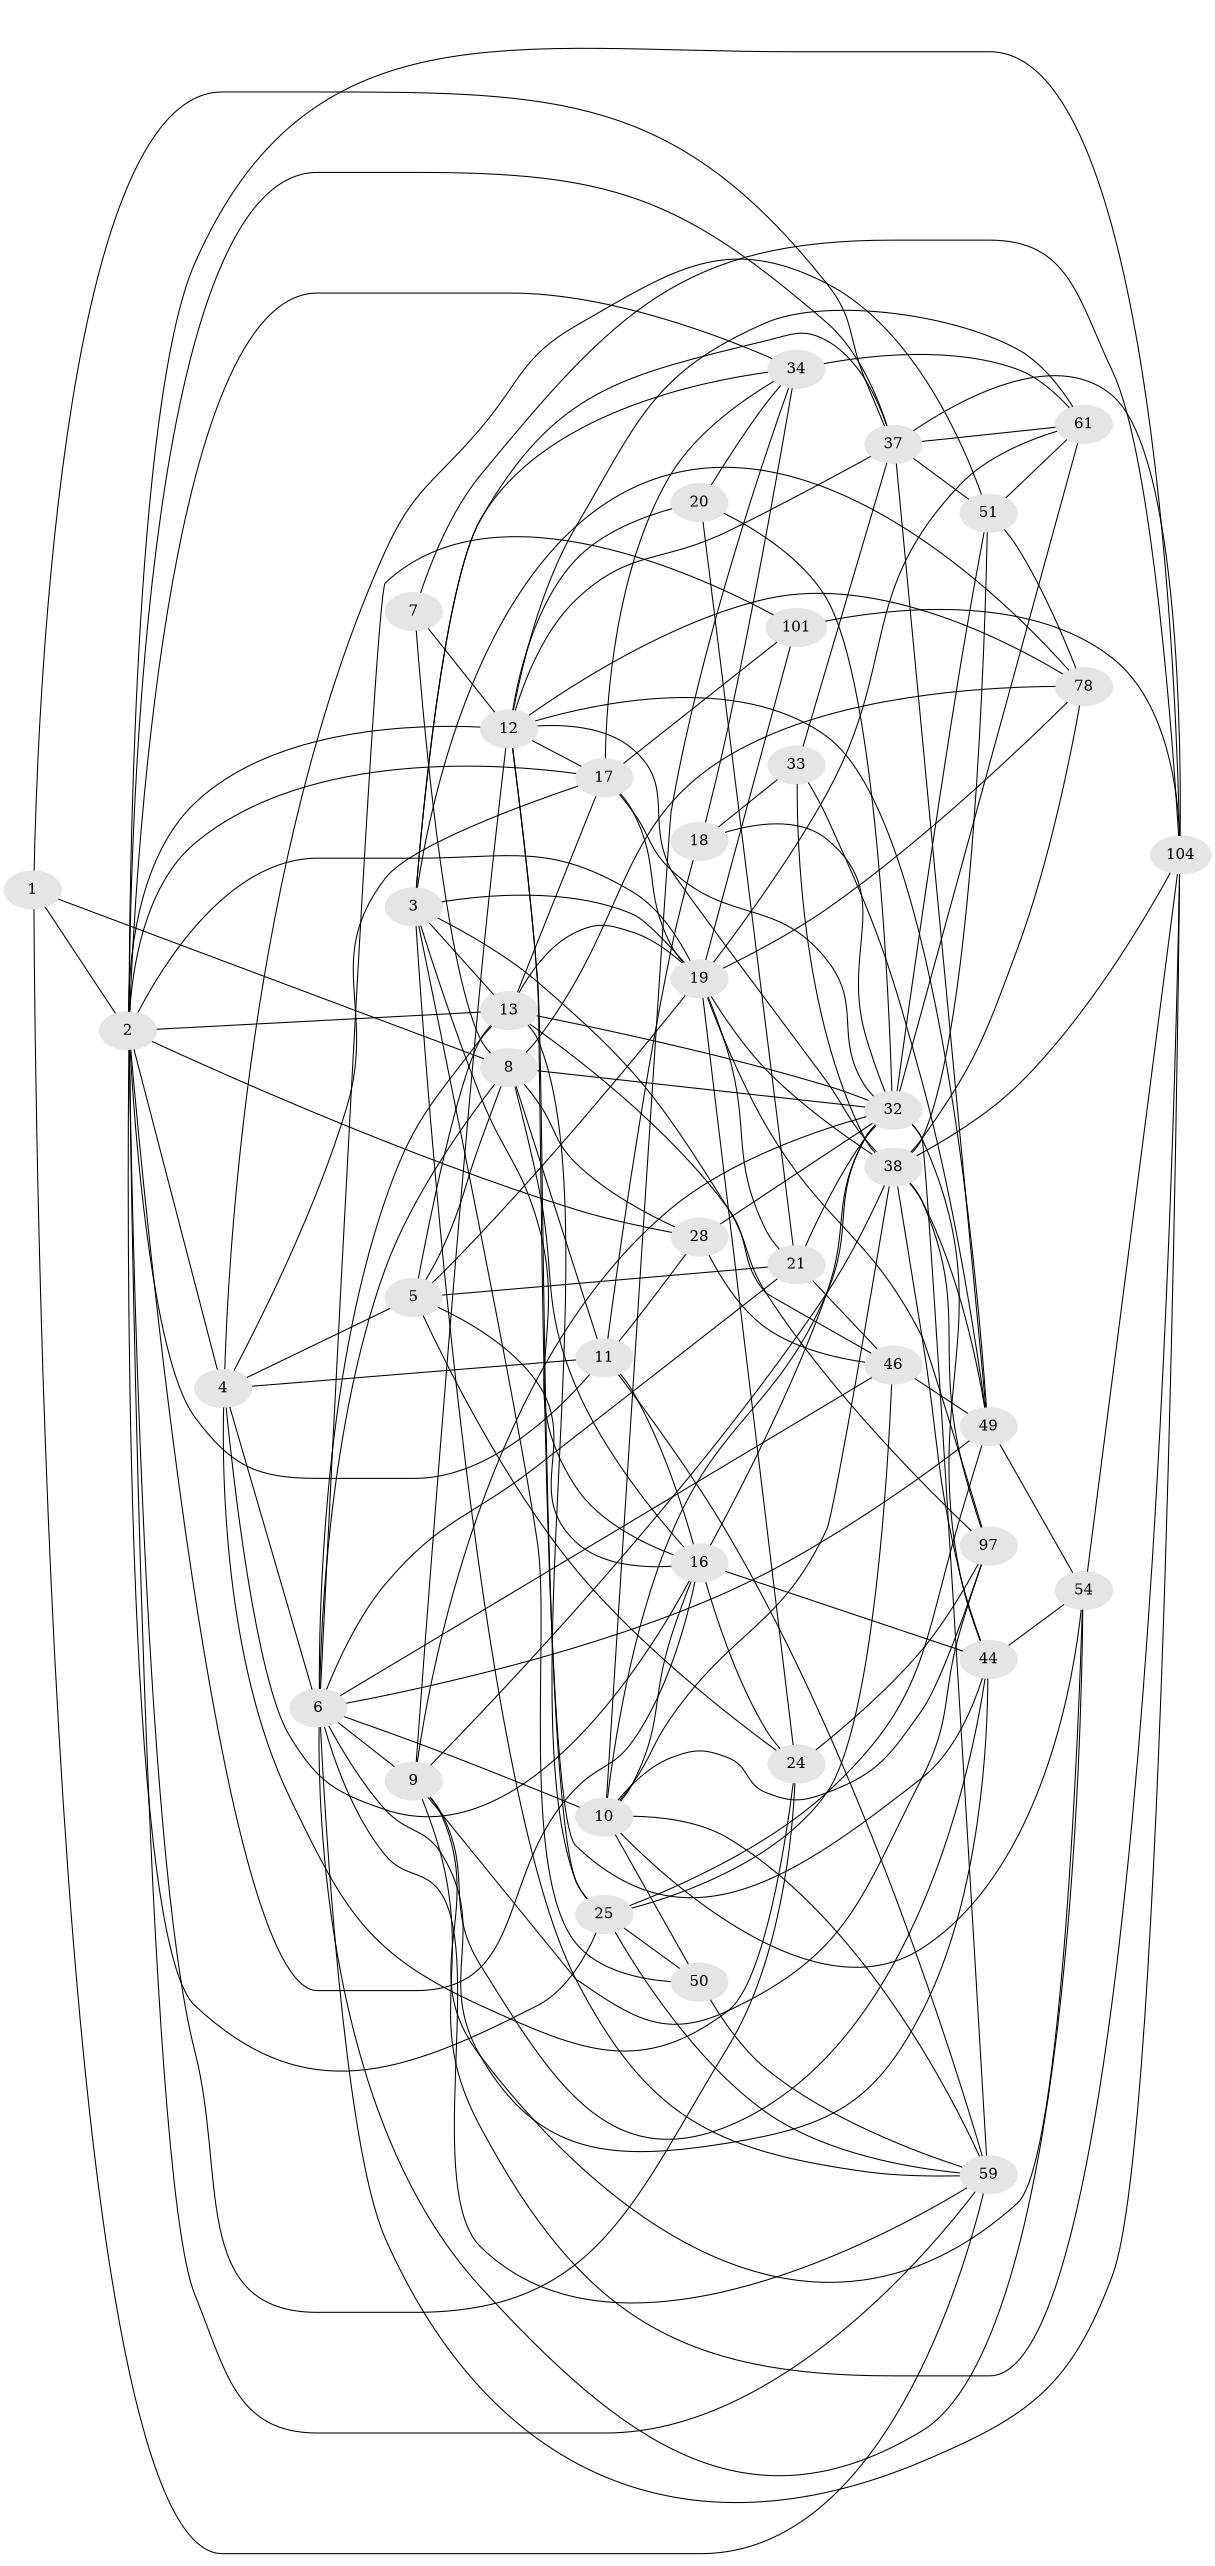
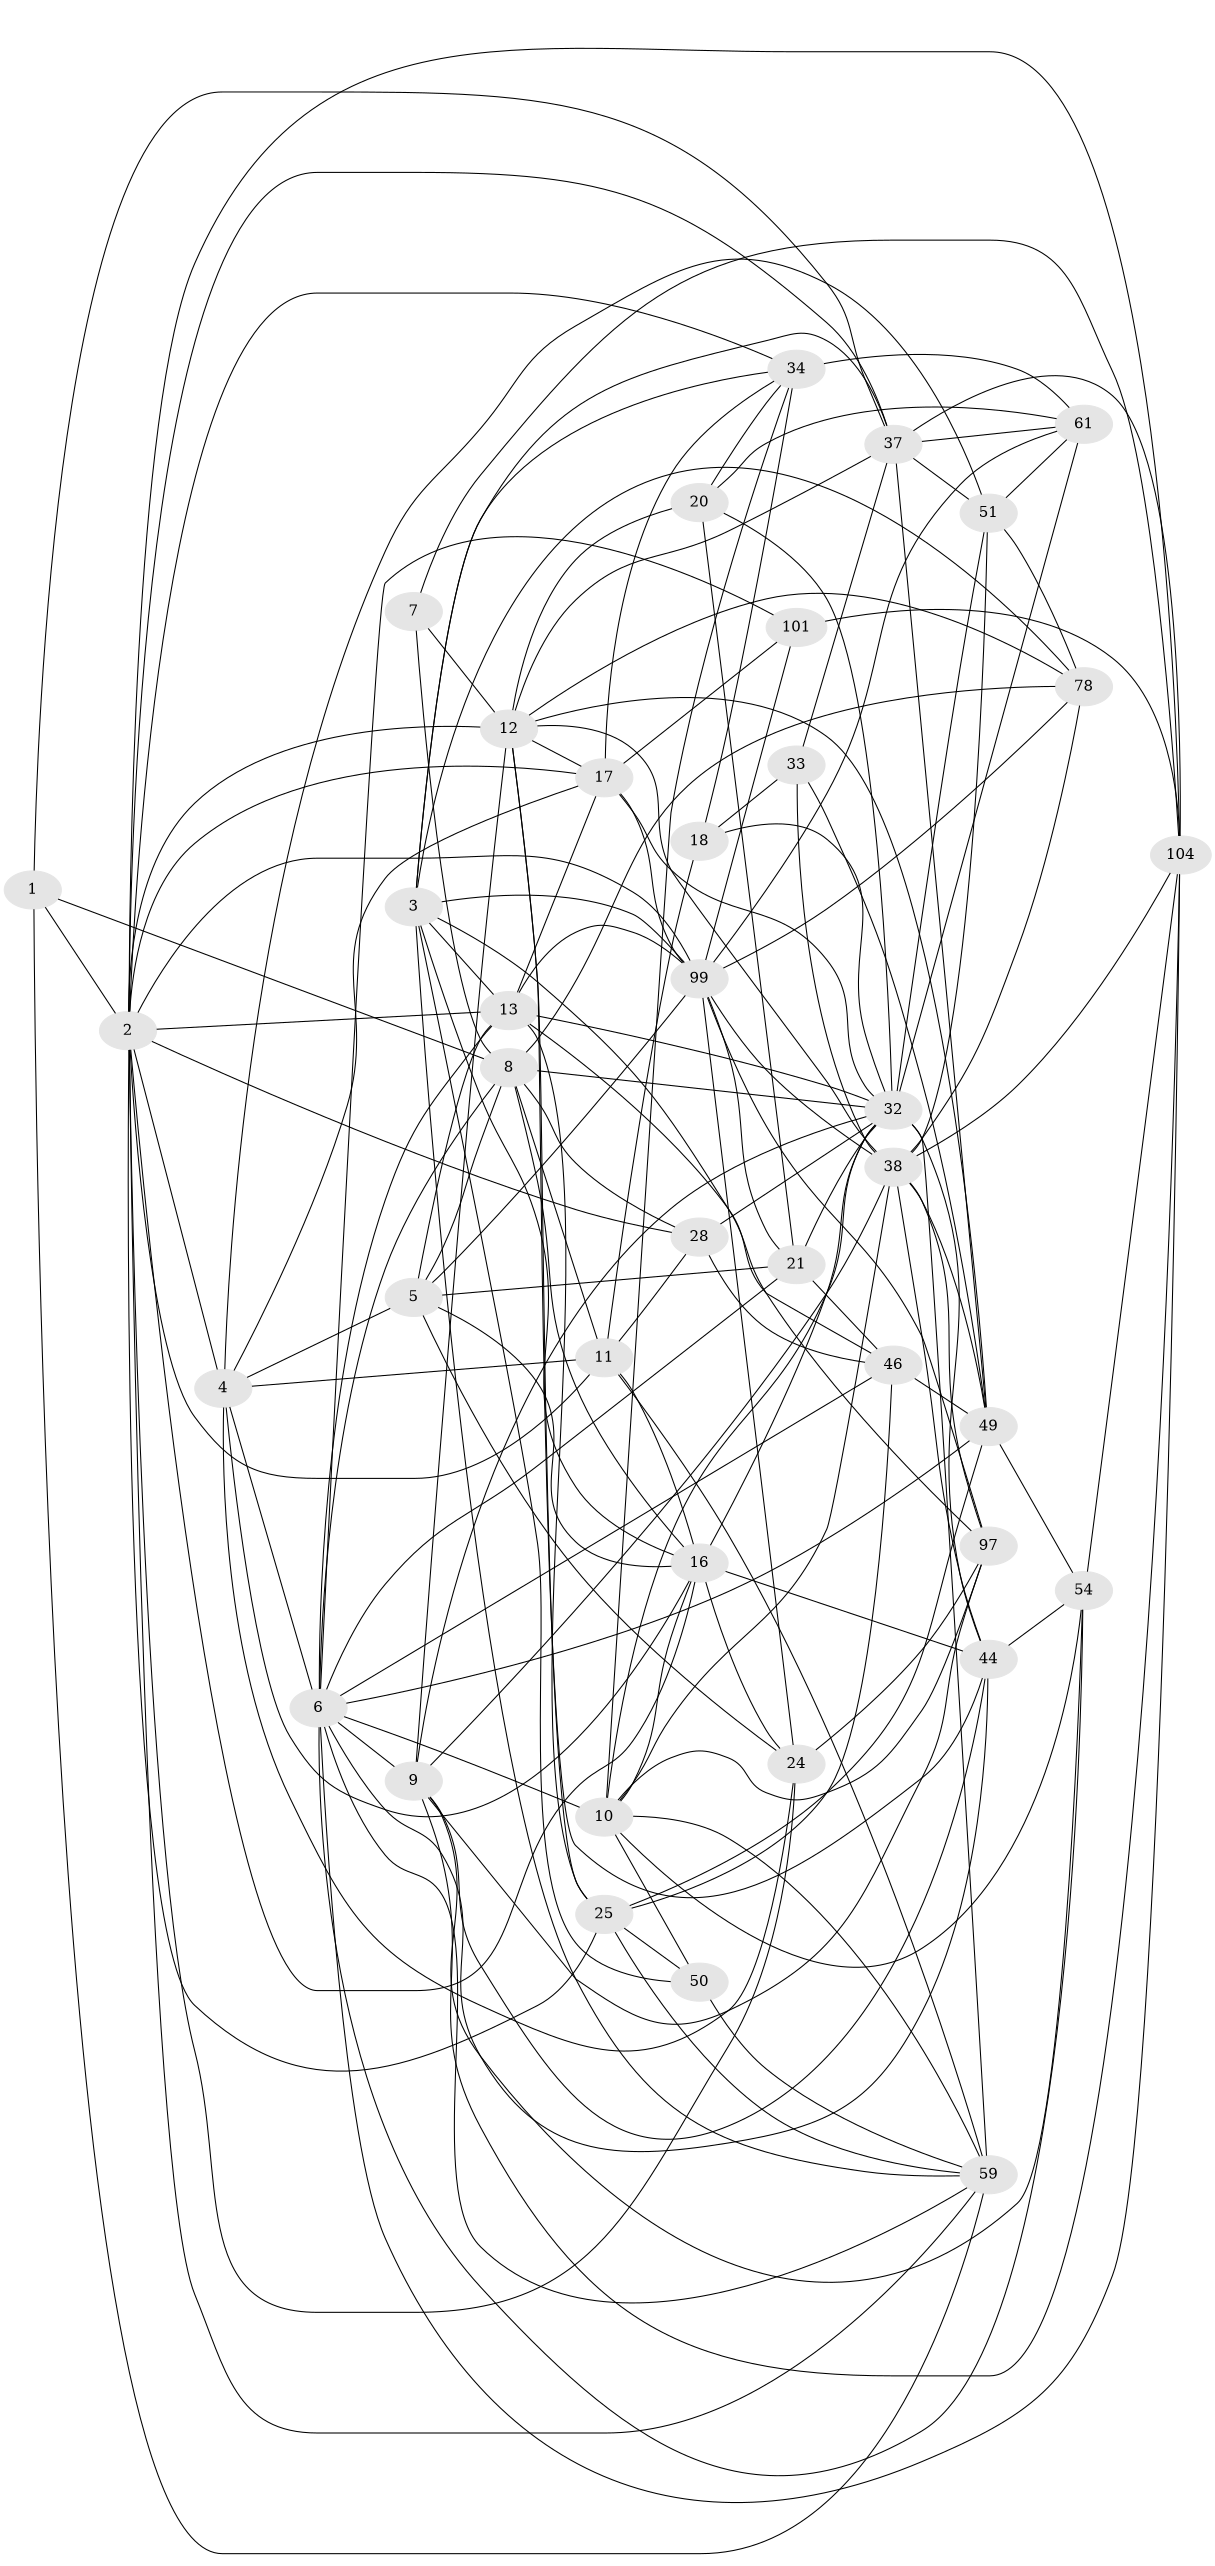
  graph {
    rankdir=LR
    node [color=gray90 style=filled]
    2 [super="+31+93+120+35"]
    37 [super="+82+80+48"]
    59 [super="+109+105"]
    4 [super="+47+83"]
    11 [super="+70+67"]
    12 [super="+94+68+26+95"]
    13 [super="+58+15+39"]
    16 [super="+55+23"]
    17 [super="+74+27"]
-   19 [super="+72+128+22+129"]
+   19 [super="+72+128+22+129" label=99]
    24 [super="+112+122"]
    25 [super="+85+77"]
    28 [super="+132"]
    34 [super="+131+92"]
    104 [super="+113+111"]
    1
    8 [super="+65+36+64"]
    32 [super="+62+41+60"]
    78 [super="+90"]
    51 [super="+114"]
    49 [super="+79"]
    61 [super="+118"]
    5 [super="+119+42"]
    6 [super="+63+43"]
    18
    44 [super="+57+69+53"]
    38 [super="+126+66+106"]
    20
    46 [super="+125"]
    101
    97 [super="+107"]
    21 [super="+29"]
    50
    3 [super="+130+14+33"]
    9 [super="+71+115"]
    10 [super="+40+86"]
    54 [super="+88+56"]
    7
    n39 [label=33]
    2 -- 37
    2 -- 59
    2 -- 4
    2 -- 11 [weight=2]
    2 -- 12
    2 -- 13 [weight=2]
    2 -- 16
    2 -- 17
    2 -- 19
    2 -- 24
    2 -- 25 [weight=2]
    2 -- 28
    2 -- 34
    2 -- 104
    37 -- 104
    37 -- 51
    37 -- 49
    37 -- 61
    4 -- 11
    4 -- 16
    4 -- 17
    4 -- 24
    4 -- 51
    4 -- 5
    4 -- 6
    11 -- 59
    11 -- 16
    11 -- 28
    11 -- 18
    12 -- 37
    12 -- 17
    12 -- 25
    12 -- 78
    12 -- 49
-   12 -- 61
+   20 -- 61
    12 -- 44 [weight=2]
    12 -- 38 [weight=2]
    12 -- 20
    13 -- 17
    13 -- 19
    13 -- 25 [weight=2]
    13 -- 32
    13 -- 46
    16 -- 24
    16 -- 32 [weight=2]
    16 -- 44
    17 -- 19
    17 -- 34
    17 -- 32
    17 -- 101
    19 -- 24
    19 -- 78
    19 -- 61
    19 -- 38
    19 -- 101
    19 -- 97
    19 -- 21
    24 -- 97
    25 -- 59
    25 -- 49 [weight=2]
    25 -- 46
    25 -- 50
    28 -- 32
    28 -- 46
    34 -- 61
    1 -- 2
    1 -- 37
    1 -- 59
    1 -- 8
    8 -- 11
    8 -- 16
    8 -- 28 [weight=2]
    8 -- 32
    8 -- 78
    32 -- 59
    32 -- 51
    32 -- 61
    32 -- 44 [weight=3]
    51 -- 78
    51 -- 61
    49 -- 54 [weight=2]
    5 -- 13
    5 -- 16 [weight=2]
    5 -- 19
    5 -- 24
    5 -- 8
    5 -- 21
    6 -- 59
    6 -- 13
    6 -- 104
    6 -- 8
    6 -- 49
    6 -- 44
    6 -- 46
    6 -- 101
    6 -- 21
    6 -- 9
    6 -- 10 [weight=2]
    6 -- 54
    18 -- 34
    18 -- 32
    18 -- n39
    44 -- 54
    38 -- 104
    38 -- 78
    38 -- 51
    38 -- 49
    38 -- 44
    38 -- 97
    20 -- 34
    20 -- 32
    20 -- 21
    46 -- 49
    101 -- 104
    21 -- 32
    21 -- 46
    50 -- 59
    3 -- 37 [weight=2]
    3 -- 59
    3 -- 13 [weight=2]
    3 -- 16
    3 -- 19
    3 -- 34 [weight=2]
    3 -- 78
    3 -- 97
    3 -- 50
    9 -- 12
    9 -- 104
    9 -- 32
    9 -- 44
    9 -- 38
    9 -- 97
    9 -- 54
    10 -- 59
    10 -- 16
    10 -- 34
    10 -- 32
    10 -- 38
    10 -- 97
    10 -- 50
    10 -- 54
    54 -- 104 [weight=2]
    7 -- 12
    7 -- 104 [weight=2]
    7 -- 8
    n39 -- 37
    n39 -- 49
    n39 -- 38
  }
